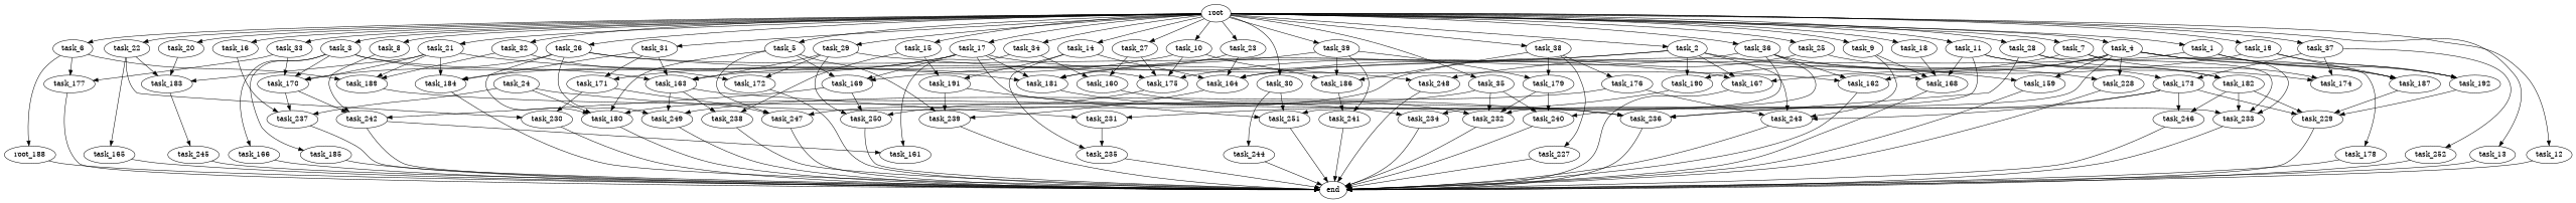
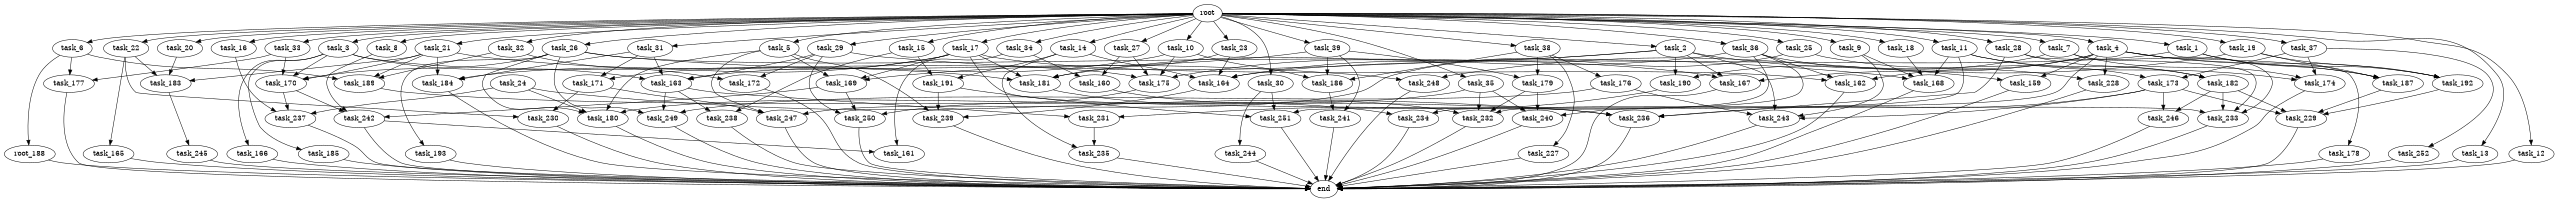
  digraph {
    task_8
    task_242
    end
    task_161
    task_239
    task_173
    task_236
    task_243
    task_229
    task_246
    task_17
    task_181
    task_233
    task_184
    task_169
    task_171
    task_162
    task_234
    task_250
    task_247
    task_230
    task_32
    task_189
    task_172
    root
    task_35
    task_26
    task_15
    task_33
    task_7
    task_13
    task_30
    task_5
    task_6
    task_22
    task_3
    task_16
    task_12
    task_21
    task_18
    task_31
    task_9
    task_28
    task_29
    task_34
    task_10
    task_2
    task_39
    task_14
    task_38
    task_19
    task_36
    task_25
    task_4
    task_27
    task_20
    task_23
    task_37
    task_1
    task_11
    task_240
    task_180
    task_232
    task_167
+   task_193
    task_170
    task_249
    task_248
    task_191
    task_238
    task_177
    task_174
    task_190
    task_251
    task_244
    n76 [label=root_188]
    task_183
    task_165
    task_166
    task_175
    task_185
    task_163
    task_237
    task_168
    task_182
    task_160
    task_186
    task_159
    task_241
    task_179
    task_164
    task_235
    task_24
    task_227
    task_176
    task_187
    task_192
    task_228
    task_178
    task_252
    task_231
    task_245
    task_8 -> task_242
    task_242 -> end
    task_242 -> task_161
    task_239 -> end
    task_173 -> task_236
    task_173 -> task_243
    task_173 -> task_229
    task_173 -> task_246
    task_236 -> end
    task_243 -> end
    task_229 -> end
    task_246 -> end
    task_17 -> task_181
    task_17 -> task_233
    task_17 -> task_184
    task_17 -> task_169
    task_17 -> task_171
    task_17 -> task_162
    task_181 -> task_234
    task_233 -> end
    task_184 -> end
    task_169 -> task_242
    task_169 -> task_250
    task_171 -> task_247
    task_171 -> task_230
    task_162 -> end
    task_234 -> end
    task_250 -> end
    task_247 -> end
    task_230 -> end
    task_32 -> task_189
    task_32 -> task_172
    task_189 -> task_236
    task_172 -> end
    root -> task_8
    root -> task_17
    root -> task_32
    root -> task_35
    root -> task_26
    root -> task_15
    root -> task_33
    root -> task_7
    root -> task_13
    root -> task_30
    root -> task_5
    root -> task_6
    root -> task_22
    root -> task_3
    root -> task_16
    root -> task_12
    root -> task_21
    root -> task_18
    root -> task_31
    root -> task_9
    root -> task_28
    root -> task_29
    root -> task_34
    root -> task_10
    root -> task_2
    root -> task_39
    root -> task_14
    root -> task_38
    root -> task_19
    root -> task_36
    root -> task_25
    root -> task_4
    root -> task_27
    root -> task_20
    root -> task_23
    root -> task_37
    root -> task_1
    root -> task_11
    task_35 -> task_240
    task_35 -> task_180
    task_35 -> task_232
    task_26 -> task_180
    task_26 -> task_167
+   task_26 -> task_193
    task_26 -> task_170
    task_26 -> task_249
    task_26 -> task_248
    task_15 -> task_191
    task_15 -> task_238
    task_33 -> task_170
    task_33 -> task_177
    task_7 -> task_233
    task_7 -> task_174
    task_7 -> task_190
    task_13 -> end
    task_30 -> task_251
    task_30 -> task_244
    task_5 -> task_239
    task_5 -> task_169
    task_5 -> task_247
    task_5 -> task_180
    task_6 -> task_189
    task_6 -> task_177
    task_6 -> n76
    task_22 -> task_230
    task_22 -> task_183
    task_22 -> task_165
    task_3 -> task_170
    task_3 -> task_166
    task_3 -> task_175
    task_3 -> task_185
    task_3 -> task_163
    task_16 -> task_237
    task_12 -> end
    task_21 -> task_181
    task_21 -> task_184
    task_21 -> task_189
    task_21 -> task_170
    task_21 -> task_183
    task_18 -> task_168
    task_31 -> task_184
    task_31 -> task_171
    task_31 -> task_163
    task_9 -> task_243
    task_9 -> task_168
    task_28 -> task_236
    task_28 -> task_233
    task_28 -> task_182
    task_29 -> task_250
    task_29 -> task_172
    task_29 -> task_163
    task_29 -> task_168
    task_34 -> task_161
    task_34 -> task_160
    task_10 -> task_175
    task_10 -> task_163
    task_10 -> task_186
    task_2 -> task_243
    task_2 -> task_181
    task_2 -> task_167
    task_2 -> task_190
    task_2 -> task_175
    task_2 -> task_159
    task_39 -> task_169
    task_39 -> task_186
    task_39 -> task_241
    task_39 -> task_179
    task_14 -> task_191
    task_14 -> task_164
    task_14 -> task_235
    task_38 -> task_186
    task_38 -> task_179
    task_38 -> task_227
    task_38 -> task_176
    task_19 -> task_248
    task_19 -> task_187
    task_19 -> task_192
    task_36 -> task_162
    task_36 -> task_234
    task_36 -> task_240
    task_36 -> task_164
    task_36 -> task_228
    task_25 -> task_173
    task_25 -> task_247
    task_4 -> task_162
    task_4 -> task_232
    task_4 -> task_167
    task_4 -> task_159
    task_4 -> task_187
    task_4 -> task_192
    task_4 -> task_228
    task_4 -> task_178
    task_27 -> task_175
    task_27 -> task_160
    task_20 -> task_183
    task_23 -> task_181
    task_23 -> task_164
    task_37 -> task_173
    task_37 -> task_174
    task_37 -> task_252
    task_1 -> task_164
    task_1 -> task_187
    task_1 -> task_192
    task_11 -> task_174
    task_11 -> task_251
    task_11 -> task_168
    task_11 -> task_182
    task_240 -> end
    task_180 -> end
    task_232 -> end
    task_167 -> end
+   task_193 -> end
    task_170 -> task_242
    task_170 -> task_237
    task_249 -> end
    task_248 -> end
    task_191 -> task_239
    task_191 -> task_251
    task_238 -> end
    task_177 -> end
+   task_174 -> end
    task_190 -> task_231
    task_251 -> end
    task_244 -> end
    n76 -> end
    task_183 -> task_245
    task_165 -> end
    task_166 -> end
    task_175 -> task_250
    task_185 -> end
    task_163 -> task_249
    task_163 -> task_238
    task_163 -> task_231
    task_237 -> end
    task_168 -> end
    task_182 -> task_229
    task_182 -> task_246
    task_182 -> task_233
    task_160 -> task_232
    task_186 -> task_241
    task_159 -> end
    task_241 -> end
    task_179 -> task_240
    task_179 -> task_232
    task_164 -> task_239
    task_235 -> end
    task_24 -> task_236
    task_24 -> task_180
    task_24 -> task_237
    task_227 -> end
    task_176 -> task_243
    task_176 -> task_249
    task_187 -> task_229
    task_192 -> task_229
    task_228 -> end
    task_178 -> end
    task_252 -> end
    task_231 -> task_235
    task_245 -> end
  }
